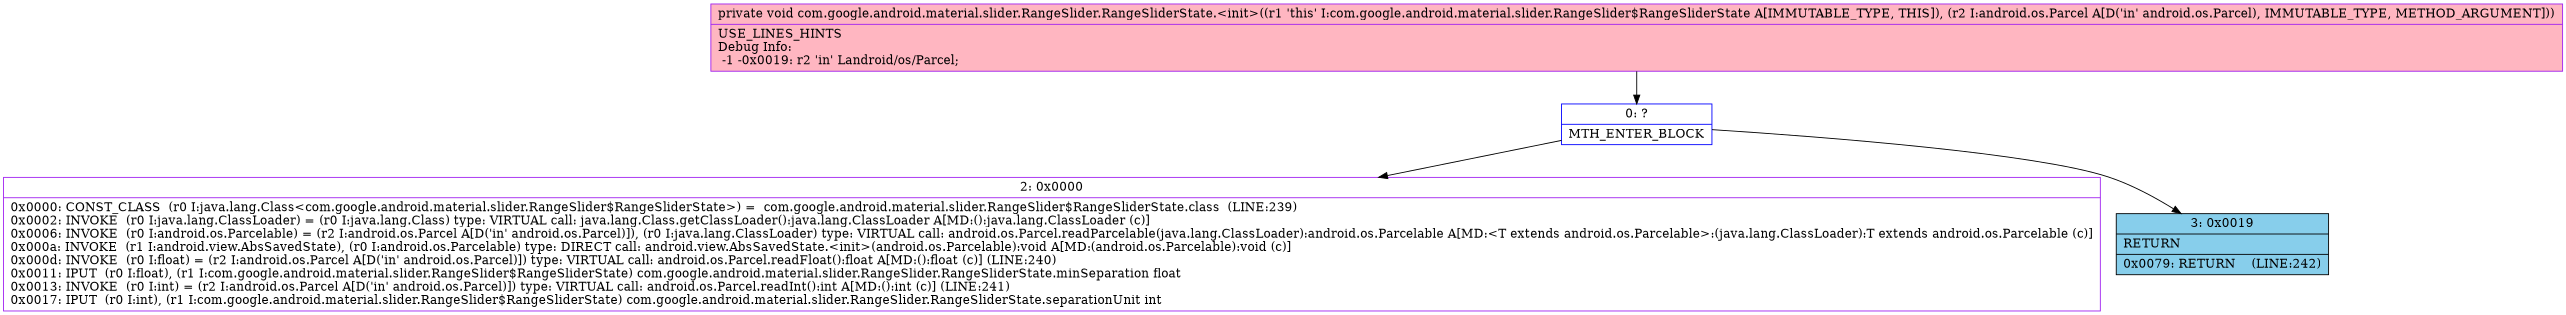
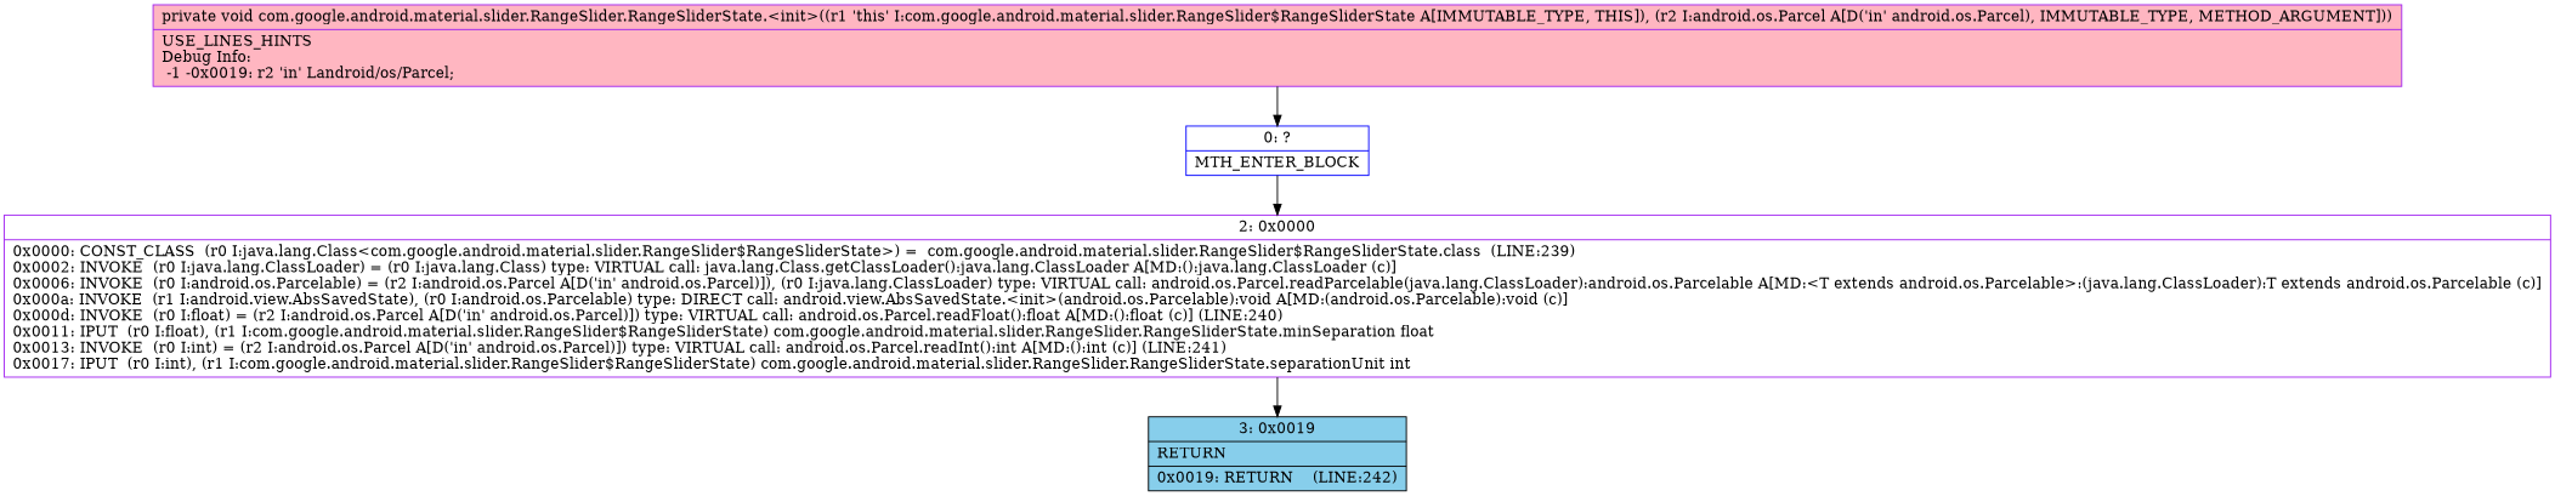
  digraph {
    node [color=purple fillcolor=white shape=record style=filled]
    n1 [color=blue label="{0\:\ ?|MTH_ENTER_BLOCK\l}"]
    n2 [label="{2\:\ 0x0000|0x0000: CONST_CLASS  (r0 I:java.lang.Class\<com.google.android.material.slider.RangeSlider$RangeSliderState\>) =  com.google.android.material.slider.RangeSlider$RangeSliderState.class  (LINE:239)\l0x0002: INVOKE  (r0 I:java.lang.ClassLoader) = (r0 I:java.lang.Class) type: VIRTUAL call: java.lang.Class.getClassLoader():java.lang.ClassLoader A[MD:():java.lang.ClassLoader (c)]\l0x0006: INVOKE  (r0 I:android.os.Parcelable) = (r2 I:android.os.Parcel A[D('in' android.os.Parcel)]), (r0 I:java.lang.ClassLoader) type: VIRTUAL call: android.os.Parcel.readParcelable(java.lang.ClassLoader):android.os.Parcelable A[MD:\<T extends android.os.Parcelable\>:(java.lang.ClassLoader):T extends android.os.Parcelable (c)]\l0x000a: INVOKE  (r1 I:android.view.AbsSavedState), (r0 I:android.os.Parcelable) type: DIRECT call: android.view.AbsSavedState.\<init\>(android.os.Parcelable):void A[MD:(android.os.Parcelable):void (c)]\l0x000d: INVOKE  (r0 I:float) = (r2 I:android.os.Parcel A[D('in' android.os.Parcel)]) type: VIRTUAL call: android.os.Parcel.readFloat():float A[MD:():float (c)] (LINE:240)\l0x0011: IPUT  (r0 I:float), (r1 I:com.google.android.material.slider.RangeSlider$RangeSliderState) com.google.android.material.slider.RangeSlider.RangeSliderState.minSeparation float \l0x0013: INVOKE  (r0 I:int) = (r2 I:android.os.Parcel A[D('in' android.os.Parcel)]) type: VIRTUAL call: android.os.Parcel.readInt():int A[MD:():int (c)] (LINE:241)\l0x0017: IPUT  (r0 I:int), (r1 I:com.google.android.material.slider.RangeSlider$RangeSliderState) com.google.android.material.slider.RangeSlider.RangeSliderState.separationUnit int \l}"]
-   n3 [color=black fillcolor=skyblue label="{3\:\ 0x0019|RETURN\l|0x0079: RETURN    (LINE:242)\l}"]
+   n3 [color=black fillcolor=skyblue label="{3\:\ 0x0019|RETURN\l|0x0019: RETURN    (LINE:242)\l}"]
    n4 [fillcolor=lightpink label="{private void com.google.android.material.slider.RangeSlider.RangeSliderState.\<init\>((r1 'this' I:com.google.android.material.slider.RangeSlider$RangeSliderState A[IMMUTABLE_TYPE, THIS]), (r2 I:android.os.Parcel A[D('in' android.os.Parcel), IMMUTABLE_TYPE, METHOD_ARGUMENT]))  | USE_LINES_HINTS\lDebug Info:\l  \-1 \-0x0019: r2 'in' Landroid\/os\/Parcel;\l}"]
    n1 -> n2
-   n1 -> n3
+   n2 -> n3
    n4 -> n1
  }
